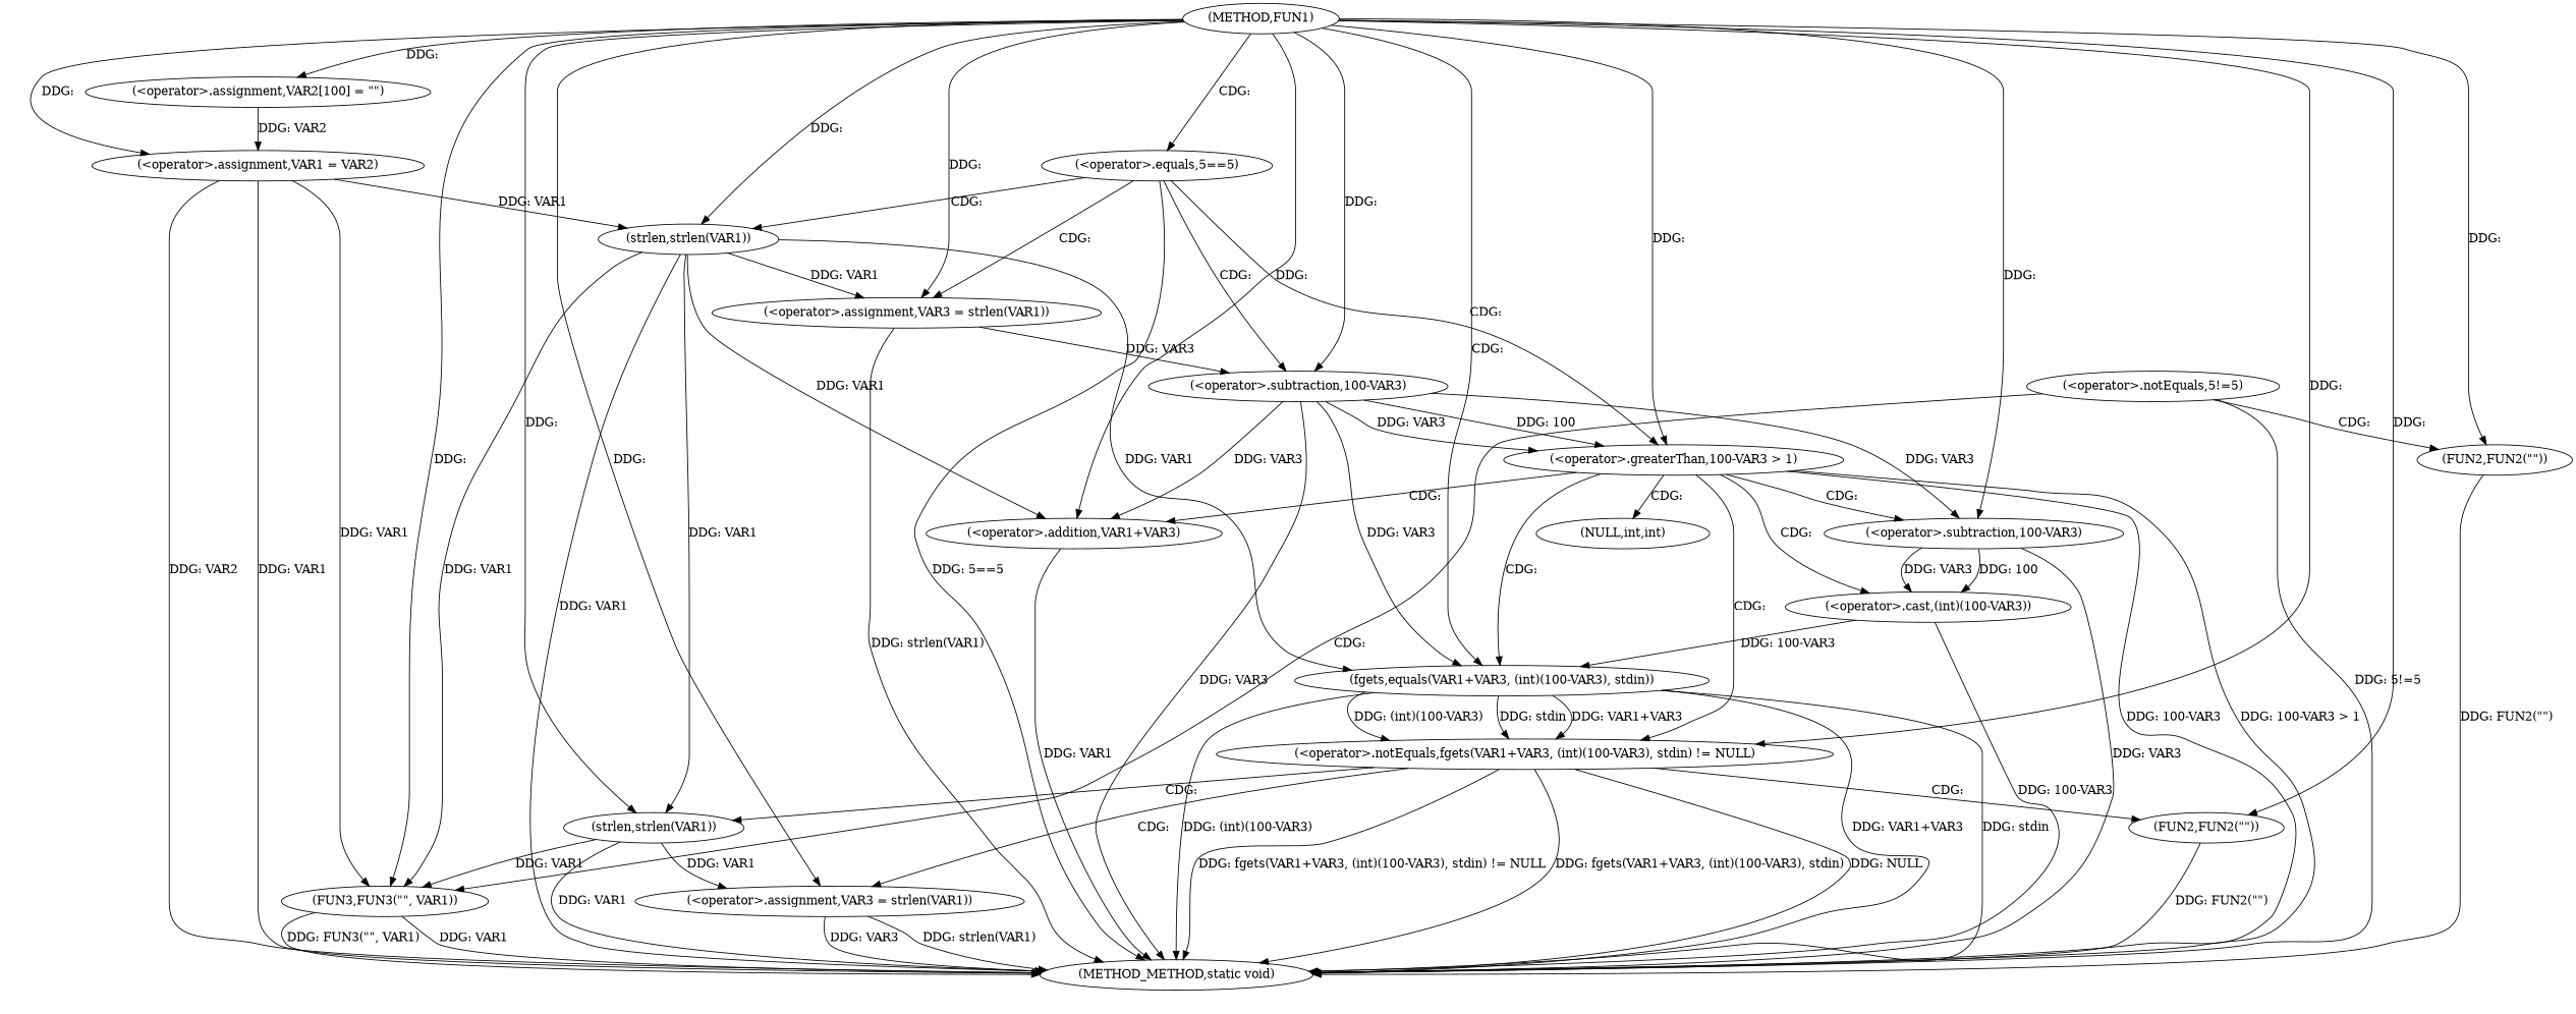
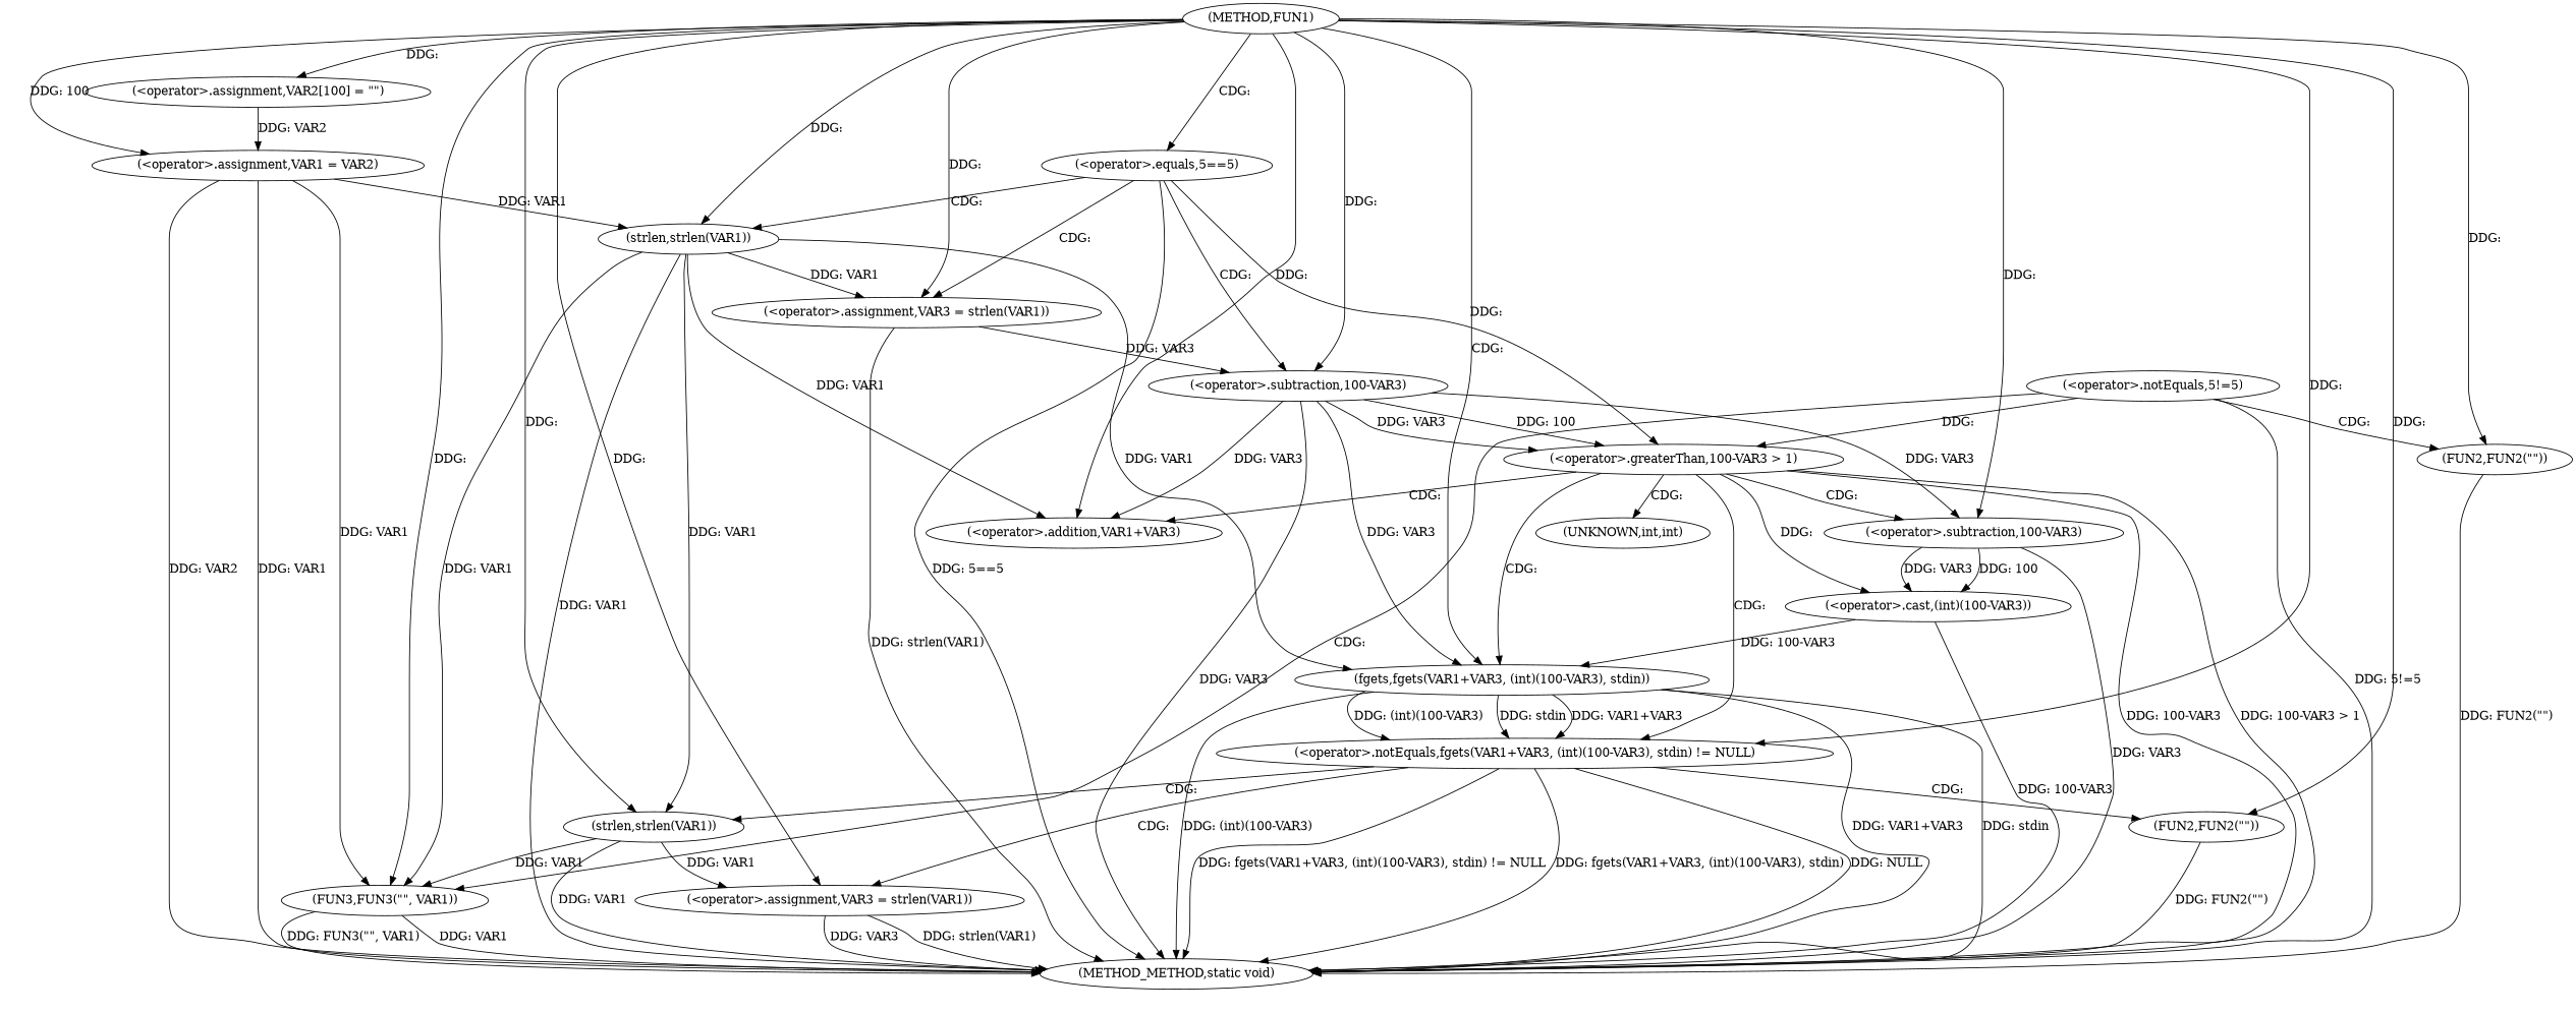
  digraph {
    n1 [label="(METHOD,FUN1)"]
    n2 [label="(<operator>.assignment,VAR2[100] = \"\")"]
    n3 [label="(<operator>.assignment,VAR1 = VAR2)"]
    n4 [label="(<operator>.equals,5==5)"]
    n5 [label="(<operator>.assignment,VAR3 = strlen(VAR1))"]
    n6 [label="(strlen,strlen(VAR1))"]
    n7 [label="(<operator>.greaterThan,100-VAR3 > 1)"]
    n8 [label="(<operator>.subtraction,100-VAR3)"]
    n9 [label="(<operator>.notEquals,fgets(VAR1+VAR3, (int)(100-VAR3), stdin) != NULL)"]
-   n10 [label="(fgets,equals(VAR1+VAR3, (int)(100-VAR3), stdin))"]
+   n10 [label="(fgets,fgets(VAR1+VAR3, (int)(100-VAR3), stdin))"]
    n11 [label="(<operator>.addition,VAR1+VAR3)"]
    n12 [label="(<operator>.subtraction,100-VAR3)"]
    n13 [label="(<operator>.assignment,VAR3 = strlen(VAR1))"]
    n14 [label="(strlen,strlen(VAR1))"]
    n15 [label="(FUN2,FUN2(\"\"))"]
    n16 [label="(FUN2,FUN2(\"\"))"]
    n17 [label="(FUN3,FUN3(\"\", VAR1))"]
    n18 [label="(METHOD_METHOD,static void)"]
    n19 [label="(<operator>.cast,(int)(100-VAR3))"]
-   n20 [label="(NULL,int,int)"]
+   n20 [label="(UNKNOWN,int,int)"]
    n21 [label="(<operator>.notEquals,5!=5)"]
    n1 -> n2 [label="DDG: "]
-   n1 -> n3 [label="DDG: "]
+   n1 -> n3 [label="DDG: 100"]
    n1 -> n4 [label="CDG: "]
    n1 -> n5 [label="DDG: "]
    n1 -> n6 [label="DDG: "]
-   n1 -> n7 [label="DDG: "]
+   n21 -> n7 [label="DDG: "]
    n1 -> n8 [label="DDG: "]
    n1 -> n9 [label="DDG: "]
    n1 -> n10 [label="CDG: "]
    n1 -> n11 [label="DDG: "]
    n1 -> n12 [label="DDG: "]
    n1 -> n13 [label="DDG: "]
    n1 -> n14 [label="DDG: "]
    n1 -> n15 [label="DDG: "]
    n1 -> n16 [label="DDG: "]
    n1 -> n17 [label="DDG: "]
    n2 -> n3 [label="DDG: VAR2"]
    n3 -> n6 [label="DDG: VAR1"]
    n3 -> n17 [label="DDG: VAR1"]
    n3 -> n18 [label="DDG: VAR1"]
    n3 -> n18 [label="DDG: VAR2"]
    n4 -> n5 [label="CDG: "]
    n4 -> n6 [label="CDG: "]
-   n4 -> n7 [label="CDG: "]
+   n4 -> n7 [label="DDG: "]
    n4 -> n8 [label="CDG: "]
    n4 -> n18 [label="DDG: 5==5"]
    n5 -> n8 [label="DDG: VAR3"]
    n5 -> n18 [label="DDG: strlen(VAR1)"]
    n6 -> n5 [label="DDG: VAR1"]
    n6 -> n10 [label="DDG: VAR1"]
    n6 -> n11 [label="DDG: VAR1"]
    n6 -> n14 [label="DDG: VAR1"]
    n6 -> n17 [label="DDG: VAR1"]
    n6 -> n18 [label="DDG: VAR1"]
    n7 -> n9 [label="CDG: "]
    n7 -> n10 [label="CDG: "]
    n7 -> n11 [label="CDG: "]
    n7 -> n12 [label="CDG: "]
    n7 -> n18 [label="DDG: 100-VAR3"]
    n7 -> n18 [label="DDG: 100-VAR3 > 1"]
-   n7 -> n19 [label="CDG: "]
+   n7 -> n19 [label="DDG: "]
    n7 -> n20 [label="CDG: "]
    n8 -> n7 [label="DDG: 100"]
    n8 -> n7 [label="DDG: VAR3"]
    n8 -> n10 [label="DDG: VAR3"]
    n8 -> n11 [label="DDG: VAR3"]
    n8 -> n12 [label="DDG: VAR3"]
    n8 -> n18 [label="DDG: VAR3"]
    n9 -> n13 [label="CDG: "]
    n9 -> n14 [label="CDG: "]
    n9 -> n15 [label="CDG: "]
    n9 -> n18 [label="DDG: fgets(VAR1+VAR3, (int)(100-VAR3), stdin)"]
    n9 -> n18 [label="DDG: NULL"]
    n9 -> n18 [label="DDG: fgets(VAR1+VAR3, (int)(100-VAR3), stdin) != NULL"]
    n10 -> n9 [label="DDG: VAR1+VAR3"]
    n10 -> n9 [label="DDG: (int)(100-VAR3)"]
    n10 -> n9 [label="DDG: stdin"]
    n10 -> n18 [label="DDG: VAR1+VAR3"]
    n10 -> n18 [label="DDG: stdin"]
    n10 -> n18 [label="DDG: (int)(100-VAR3)"]
-   n11 -> n18 [label="DDG: VAR1"]
    n12 -> n18 [label="DDG: VAR3"]
    n12 -> n19 [label="DDG: 100"]
    n12 -> n19 [label="DDG: VAR3"]
    n13 -> n18 [label="DDG: strlen(VAR1)"]
    n13 -> n18 [label="DDG: VAR3"]
    n14 -> n13 [label="DDG: VAR1"]
    n14 -> n17 [label="DDG: VAR1"]
    n14 -> n18 [label="DDG: VAR1"]
    n15 -> n18 [label="DDG: FUN2(\"\")"]
    n16 -> n18 [label="DDG: FUN2(\"\")"]
    n17 -> n18 [label="DDG: FUN3(\"\", VAR1)"]
    n17 -> n18 [label="DDG: VAR1"]
    n19 -> n10 [label="DDG: 100-VAR3"]
    n19 -> n18 [label="DDG: 100-VAR3"]
    n21 -> n16 [label="CDG: "]
    n21 -> n17 [label="CDG: "]
    n21 -> n18 [label="DDG: 5!=5"]
  }
